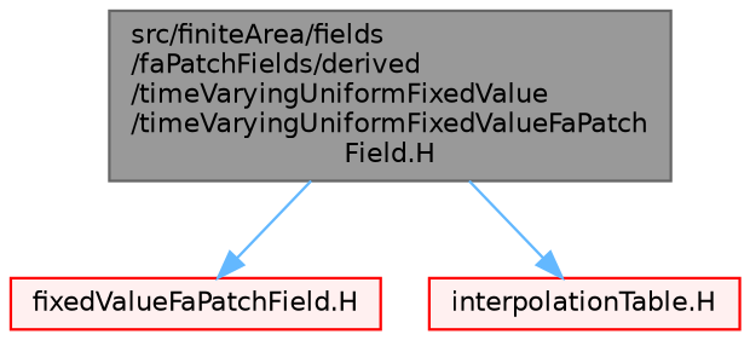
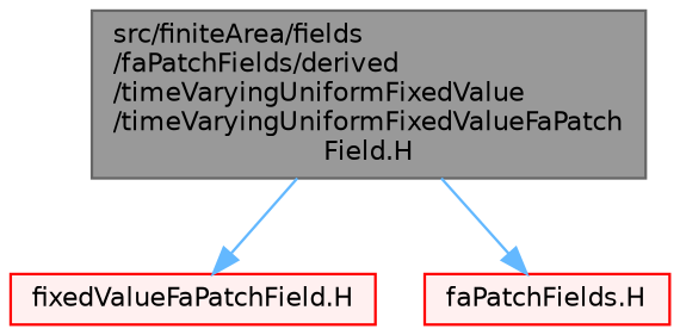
  digraph {
    node [color=red fillcolor="#FFF0F0" fontname=Helvetica fontsize=10 shape=box style=filled]
    edge [color=steelblue1 fontname=Helvetica fontsize=10 labelfontname=Helvetica labelfontsize=10 style=solid]
    n1 [color=gray40 fillcolor=grey60 fontcolor=black height=0.2 label="src/finiteArea/fields\l/faPatchFields/derived\l/timeVaryingUniformFixedValue\l/timeVaryingUniformFixedValueFaPatch\lField.H" width=0.4]
    n2 [height=0.2 label="fixedValueFaPatchField.H" width=0.4]
-   n3 [height=0.2 label="interpolationTable.H" width=0.4]
+   n3 [height=0.2 label="faPatchFields.H" width=0.4]
    n1 -> n2
    n1 -> n3
  }
